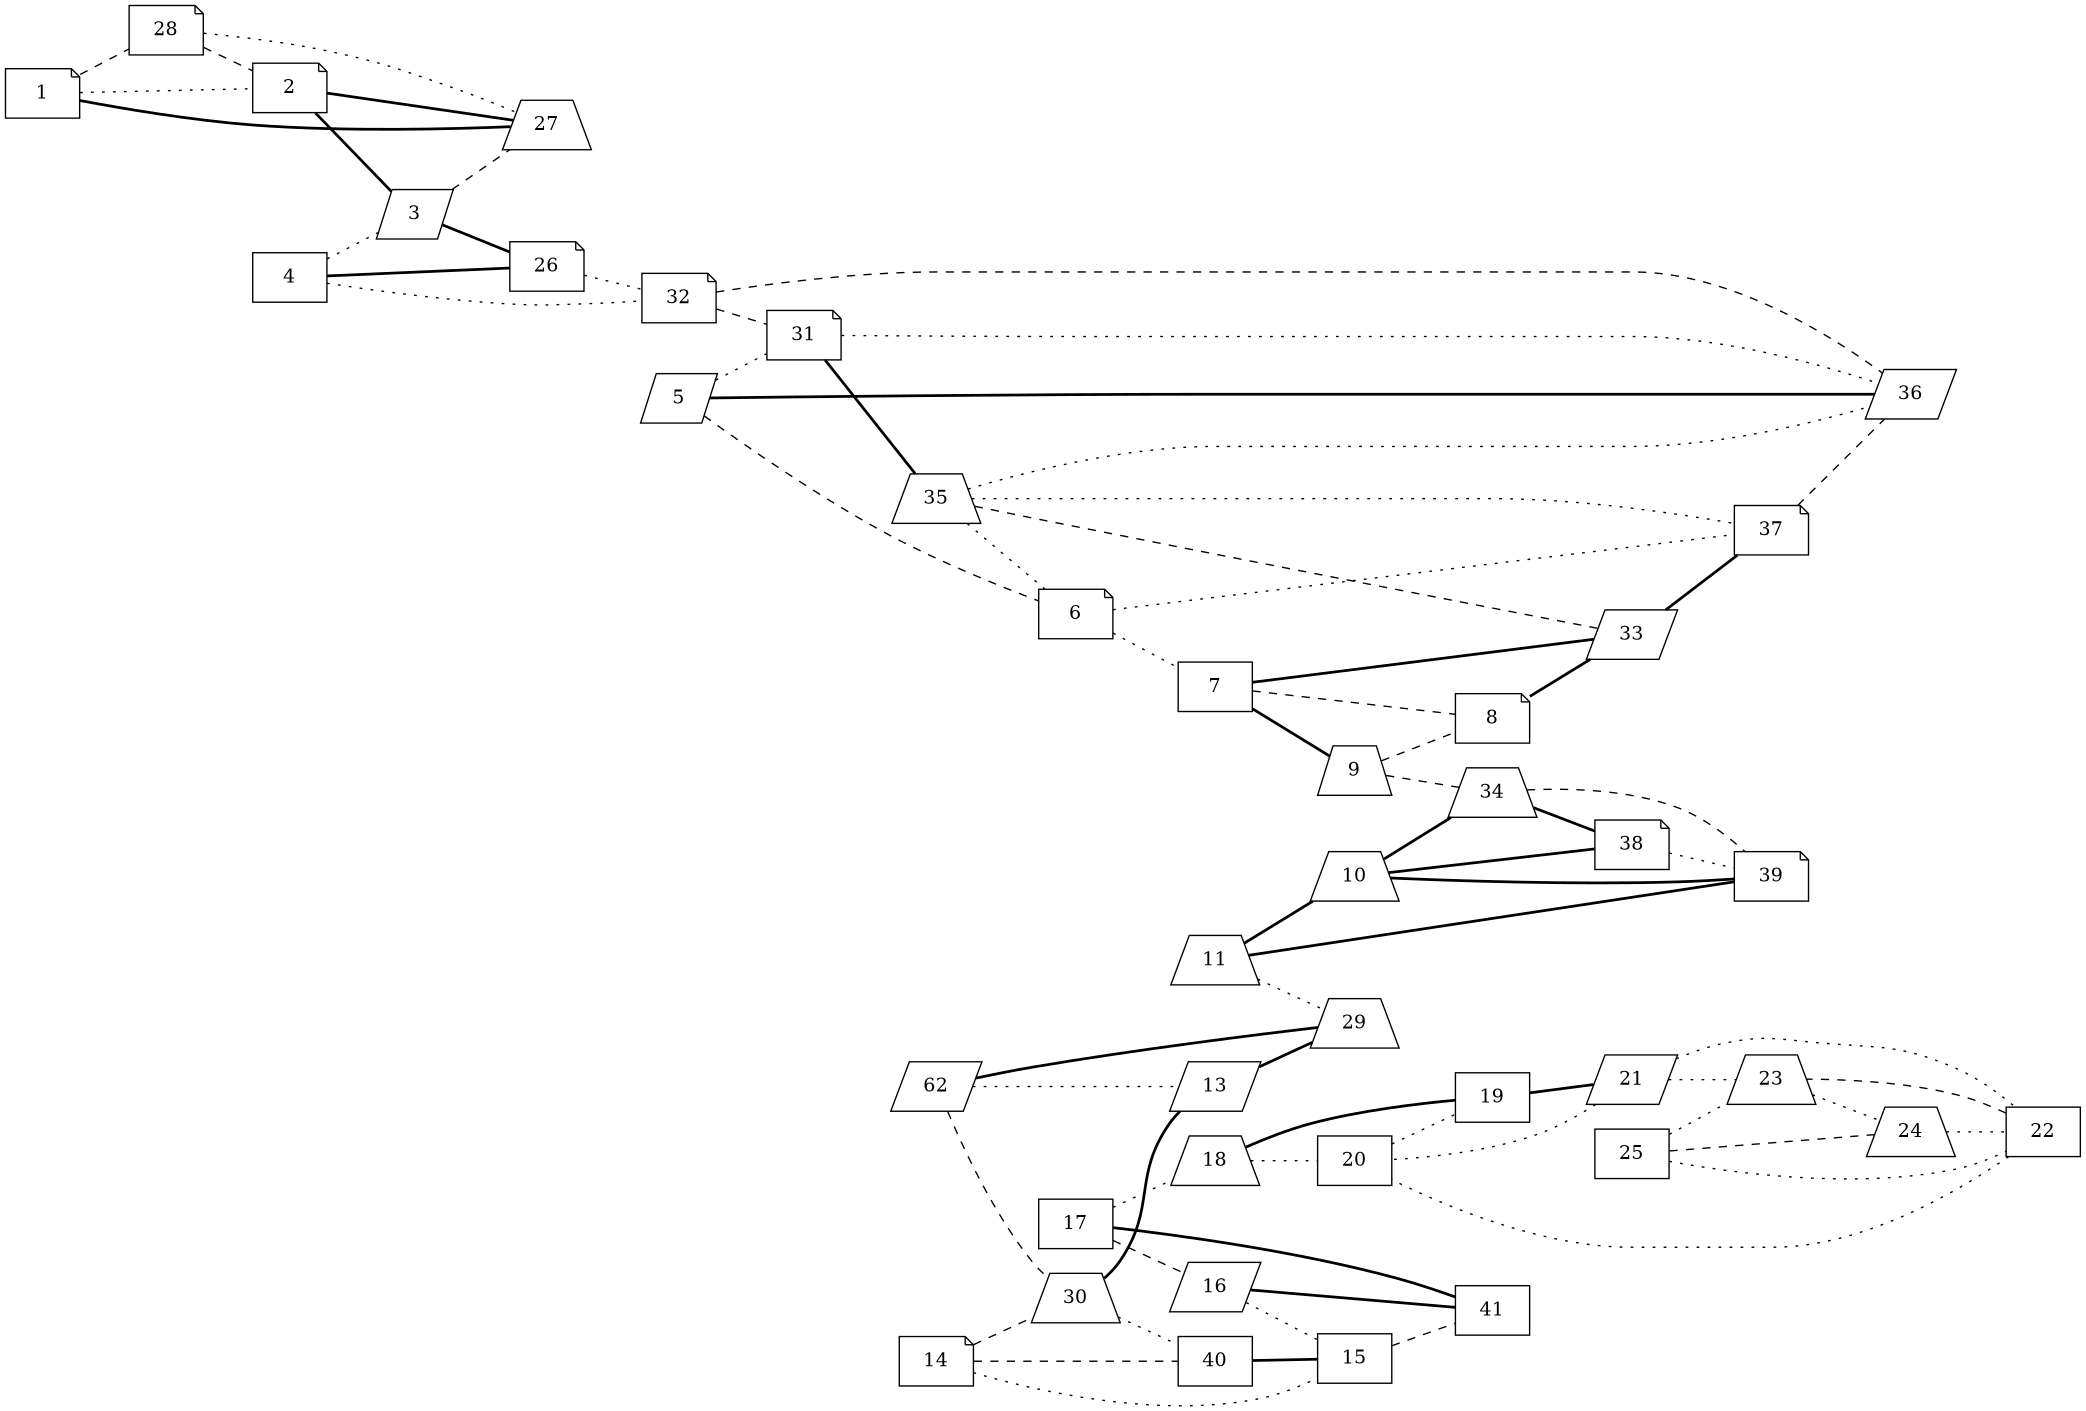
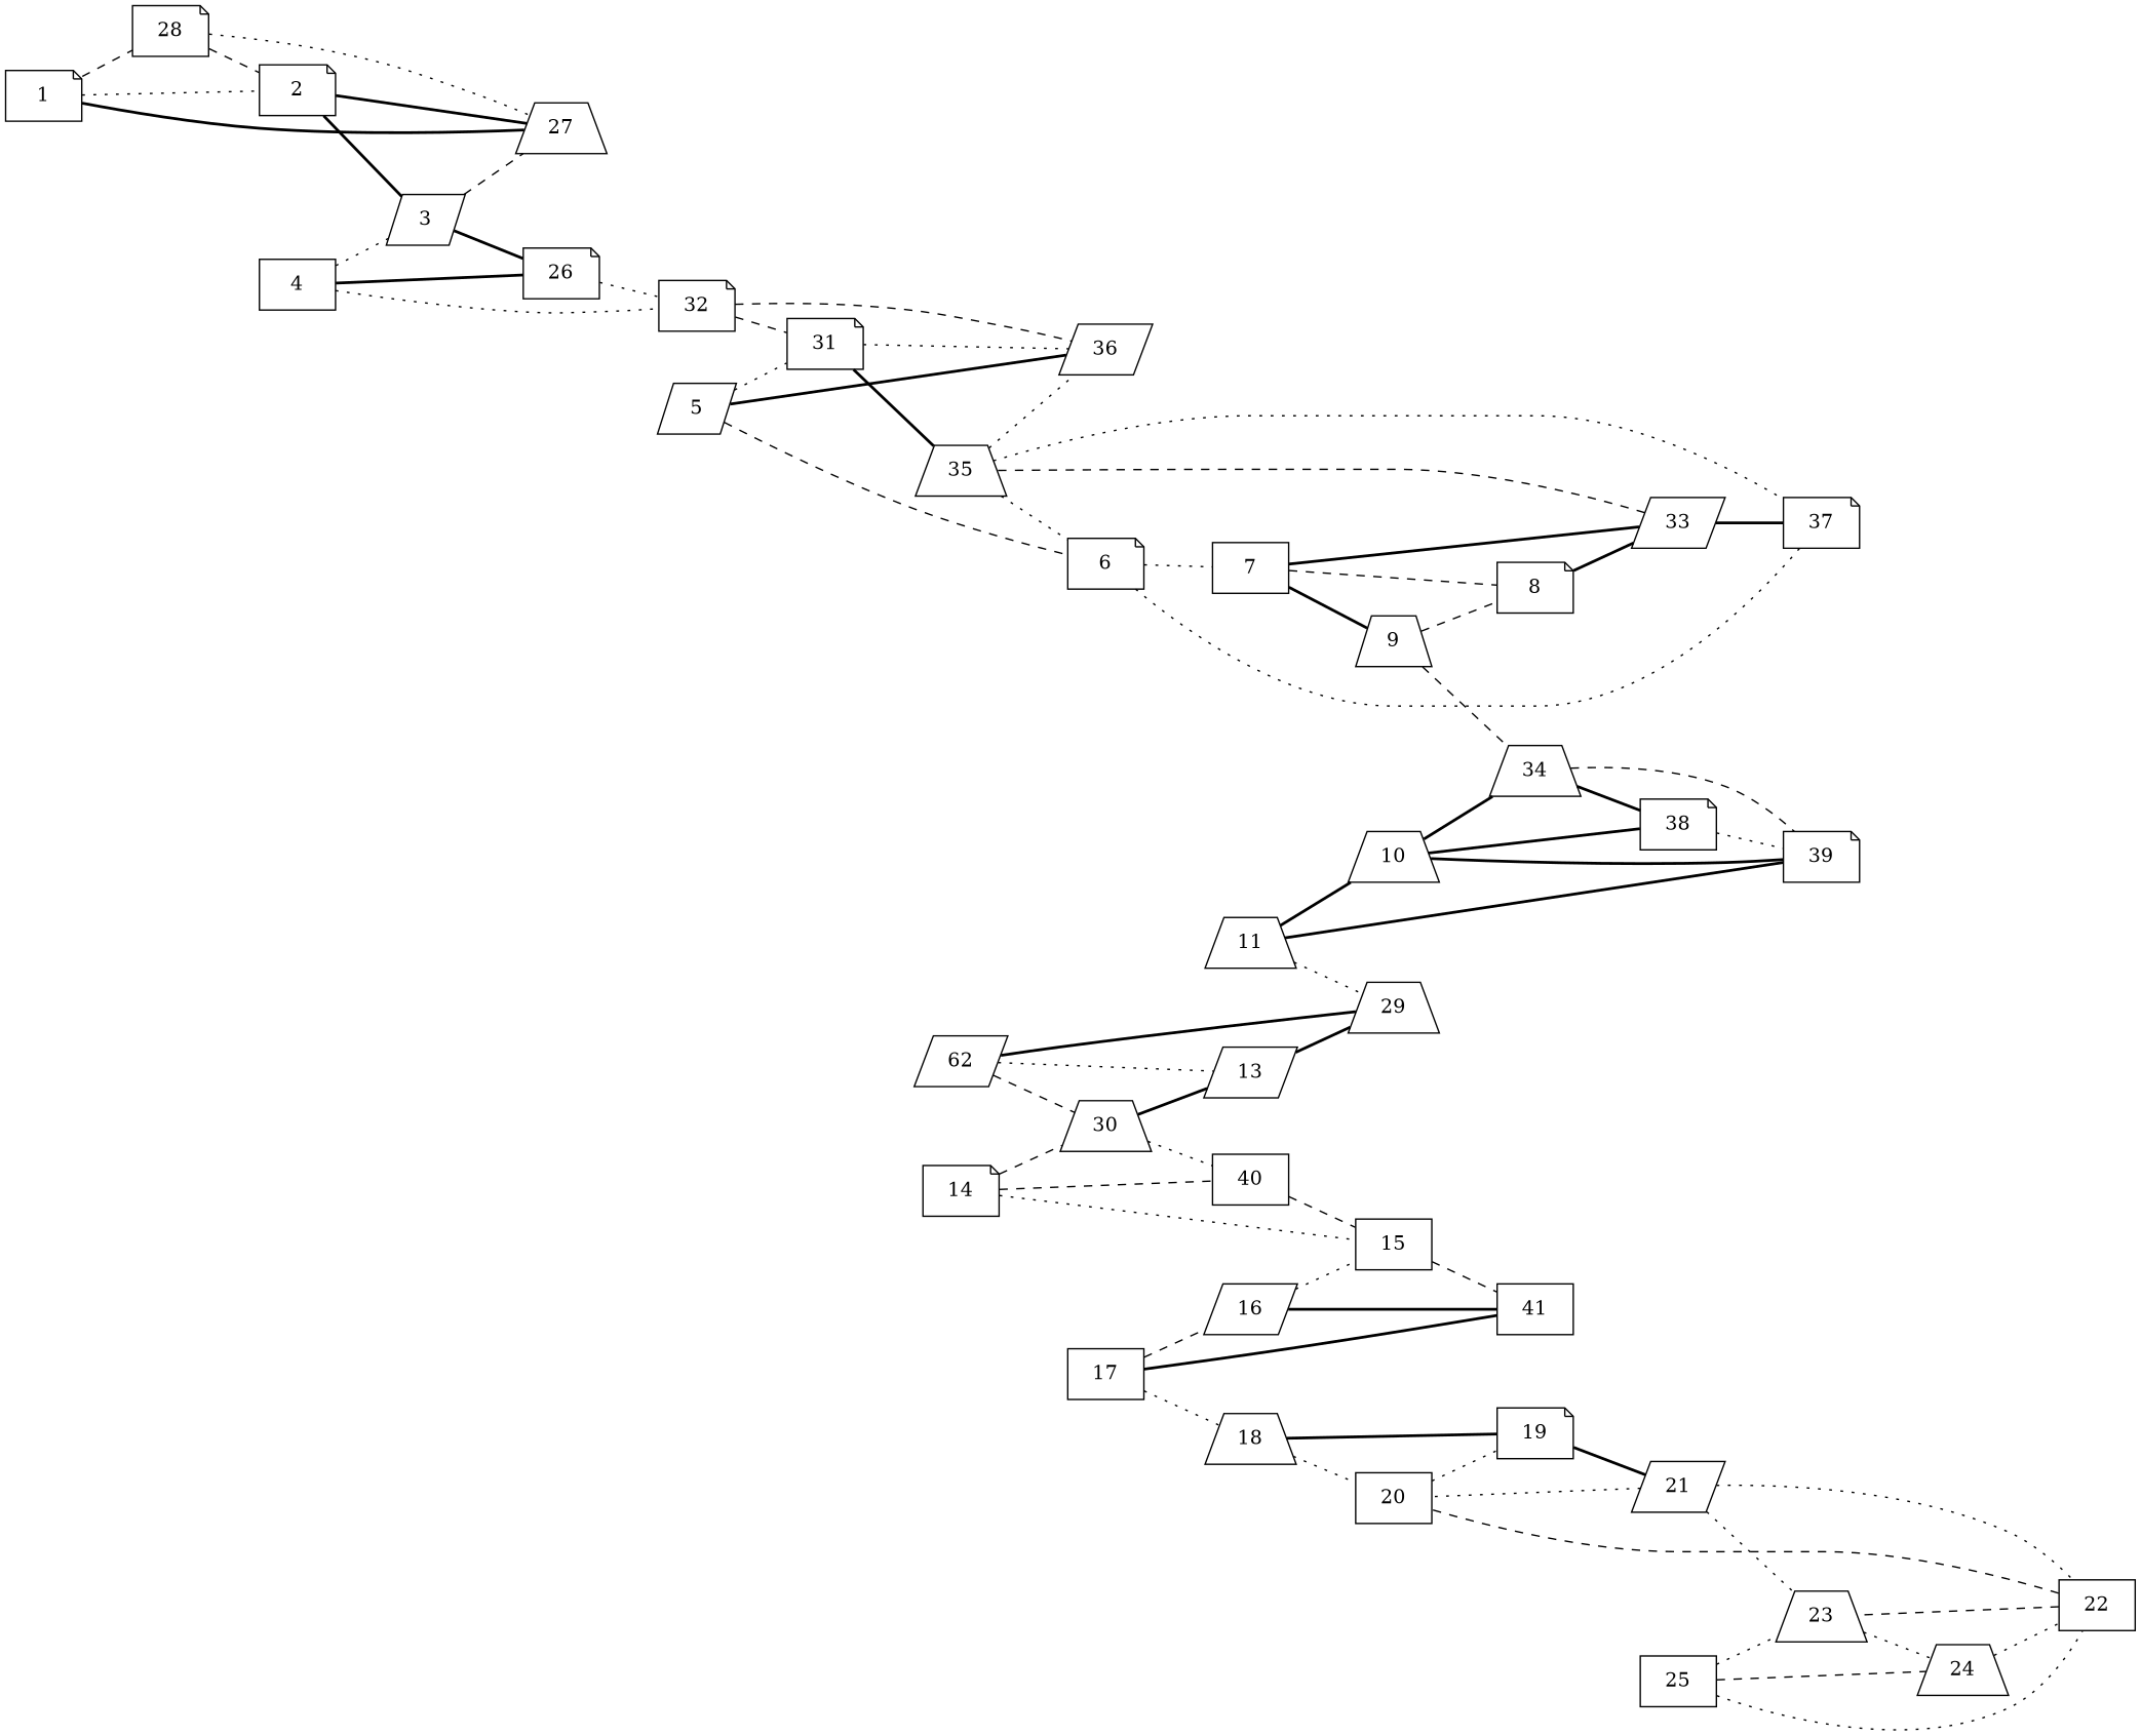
  graph {
    rankdir=LR
    node [aaLength=3 shape=note type=0]
    edge [distance0=7.0 frequency=1 style=dotted type0=2]
    1 [aaLength=21 sequence=HLGHMLEHIQADVWVRYQRMR]
    2 [aaLength=12 sequence=GTPIMLKAQQLG]
    28 [aaLength=6 sequence=KILVTC type=1]
    3 [aaLength=20 sequence=TPEQMIGEMSQEHQTDFAGF shape=parallelogram]
    27 [aaLength=8 sequence=EVNFICAD shape=trapezium type=1]
    26 [aaLength=4 sequence=NYHS type=1]
    32 [aaLength=11 sequence=IKNRTISQLYD type=1]
    31 [aaLength=2 sequence=MF type=1]
    36 [aaLength=4 sequence=VKGT shape=parallelogram type=1]
    4 [aaLength=18 sequence=SEENRQLSELIYSRLKEN shape=box]
    35 [aaLength=2 sequence=QY shape=trapezium type=1]
    5 [sequence=PDR shape=parallelogram]
    6 [aaLength=5 sequence=SPTEL]
    7 [sequence=LPS shape=box]
    37 [aaLength=5 sequence=IEPKS type=1]
    8 [aaLength=11 sequence=FSEMLQAWTRS]
    9 [aaLength=15 sequence=QEQVANKMQEWFESG shape=trapezium]
    33 [aaLength=10 sequence=VMRDSEHFFF shape=parallelogram type=1]
    34 [aaLength=2 sequence=WD shape=trapezium type=1]
    38 [sequence=SRD type=1]
    39 [sequence=KYF type=1]
    10 [aaLength=22 sequence=YVWLDAPIGYMGSFKNLCDKRG shape=trapezium]
    11 [aaLength=8 sequence=VSFDEYWK shape=trapezium]
    29 [aaLength=7 sequence=ELYHFIG shape=trapezium type=1]
    n25 [aaLength=7 label=62 sequence=IVYFHSL shape=parallelogram]
    13 [aaLength=10 sequence=LFWPAMLEGS shape=parallelogram]
    30 [aaLength=5 sequence=NLFVH shape=trapezium type=1]
    40 [sequence=VTV shape=box type=1]
    15 [aaLength=13 sequence=DADSLRYYYTAKL shape=box]
    14 [aaLength=9 sequence=KASTWLNHF]
    41 [sequence=IDL shape=box type=1]
    16 [aaLength=13 sequence=NLEDFVQRVNADI shape=parallelogram]
    17 [aaLength=16 sequence=VVNLASRNAGFINKRF shape=box]
    18 [aaLength=11 sequence=DPQLYKTFTDA shape=trapezium]
    20 [aaLength=24 sequence=EFGKAVREIMALADLANRYVDEQA shape=box]
-   19 [aaLength=11 sequence=AAEVIGEAWES shape=box]
+   19 [aaLength=11 sequence=AAEVIGEAWES]
    21 [aaLength=6 sequence=APWVVA shape=parallelogram]
    22 [aaLength=24 sequence=RDADLQAICSMGINLFRVLMTYLK shape=box]
    23 [aaLength=13 sequence=LPKLTERAEAFLN shape=trapezium]
    24 [aaLength=6 sequence=WDGIQQ shape=trapezium]
    25 [aaLength=15 sequence=DMRQVEALVEASKEE shape=box]
    1 -- 2 [distance0=41.53371 type0=3]
    1 -- 28 [distance0=17.96513 style=dashed type0=1]
    2 -- 3 [distance0=18.5849 distance1=1.0 frequency=2 style=bold type0=1 type1=4]
    2 -- 27 [distance0=30.08474 style=bold]
    28 -- 2 [distance0=56.43662 style=dashed type0=3]
    28 -- 27 [distance0=38.0 distance1=32.0 frequency=2 type1=4]
    3 -- 27 [distance0=29.19281 style=dashed]
    3 -- 26 [distance0=30.02033 distance1=5.0 frequency=2 style=bold type0=3 type1=4]
    27 -- 1 [distance0=25.0349 style=bold type0=1]
    26 -- 32 [distance0=26.0]
    32 -- 31 [distance0=15.0 distance1=4.0 frequency=2 style=dashed type0=1 type1=4]
    32 -- 36 [distance0=22.0 style=dashed type0=3]
    31 -- 36 [type0=1]
    31 -- 35 [distance0=19.0 style=bold type0=3]
    4 -- 3 [distance0=34.15913 type0=3]
    4 -- 26 [distance0=8.63535 style=bold type0=1]
    4 -- 32 [distance0=20.94205 distance1=2.0 frequency=2 type1=4]
    35 -- 36 [distance0=12.0 type0=1]
    35 -- 6 [distance0=11.0 type0=4]
    35 -- 37 [distance0=18.0]
    5 -- 31 [distance0=32.96107]
    5 -- 36 [distance0=33.06709 distance1=1.0 frequency=2 style=bold type0=3 type1=4]
    5 -- 6 [distance0=29.93335 style=dashed type0=1]
    6 -- 7 [distance0=39.61651]
    6 -- 37 [distance0=40.08253 distance1=0.0 frequency=2 type0=3 type1=5]
    7 -- 8 [distance0=6.686277 distance1=0.0 frequency=2 style=dashed type0=1 type1=5]
    7 -- 9 [distance0=17.20846 style=bold]
-   37 -- 36 [distance0=30.0 style=dashed type0=3]
    8 -- 33 [distance0=31.9414 style=bold type0=3]
    9 -- 8 [distance0=15.78005 style=dashed type0=1]
    9 -- 34 [distance0=33.80529 distance1=3.0 frequency=2 style=dashed type0=3 type1=4]
    33 -- 35 [distance0=30.0 style=dashed type0=3]
    33 -- 7 [distance0=28.59827 distance1=1.0 frequency=2 style=bold type1=4]
    33 -- 37 [distance0=12.0 style=bold type0=1]
    34 -- 38 [distance0=3.0 distance1=1.0 frequency=2 style=bold type0=1 type1=4]
    34 -- 39 [distance0=19.0 style=dashed]
    38 -- 39 [distance0=16.0 distance1=13.0 frequency=2 type1=4]
    10 -- 34 [distance0=22.45059 style=bold type0=3]
    10 -- 38 [distance0=19.51997 style=bold]
    10 -- 39 [distance0=5.387864 style=bold type0=1]
    11 -- 39 [distance0=28.65211 style=bold type0=3]
    11 -- 10 [distance0=26.17364 style=bold]
    11 -- 29 [distance0=16.15374 distance1=5.0 frequency=2 type0=1 type1=4]
    n25 -- 29 [distance0=21.88109 style=bold]
    n25 -- 13 [distance0=10.28034 distance1=0.0 frequency=2 type0=1 type1=5]
    n25 -- 30 [distance0=29.69482 style=dashed type0=3]
    13 -- 29 [distance0=23.95871 style=bold]
    30 -- 13 [distance0=24.59715 style=bold]
    30 -- 40 [distance1=2.0 frequency=2 type0=1 type1=4]
-   40 -- 15 [distance0=28.18197 style=bold type0=3]
+   40 -- 15 [distance0=28.18197 style=dashed type0=3]
    15 -- 41 [distance0=23.02658 distance1=6.0 frequency=2 style=dashed type1=4]
    14 -- 30 [distance0=31.73943 style=dashed type0=3]
    14 -- 40 [distance0=27.09966 style=dashed]
    14 -- 15 [distance0=16.02874 distance1=0.0 frequency=2 type0=1 type1=5]
    16 -- 15 [distance0=23.73356]
    16 -- 41 [distance0=21.90158 style=bold type0=1]
    17 -- 41 [distance0=19.20821 style=bold type0=1]
    17 -- 16 [distance0=26.13027 style=dashed]
    17 -- 18 [distance0=31.32412 distance1=9.0 frequency=2 type0=3 type1=4]
    18 -- 20 [distance0=24.81302]
    18 -- 19 [distance0=11.86551 distance1=0.0 frequency=2 style=bold type0=1 type1=5]
    20 -- 19 [distance0=13.0457 type0=1]
    19 -- 21 [distance0=38.34778 style=bold type0=3]
    21 -- 20 [distance0=26.55362]
    21 -- 22 [distance0=12.39364 distance1=4.0 frequency=2 type0=1 type1=4]
    21 -- 23 [distance0=36.72952 type0=3]
-   22 -- 20 [distance0=34.5098 type0=3]
+   22 -- 20 [distance0=34.5098 style=dashed type0=3]
    22 -- 23 [distance0=28.42915 distance1=2.0 frequency=2 style=dashed type1=4]
    23 -- 24 [distance0=24.49385 distance1=4.0 frequency=2 type0=1 type1=4]
    24 -- 22 [distance0=44.05621]
    25 -- 22 [distance0=72.37578 type0=3]
    25 -- 23 [distance0=47.12502]
    25 -- 24 [distance0=45.39113 style=dashed type0=1]
  }
